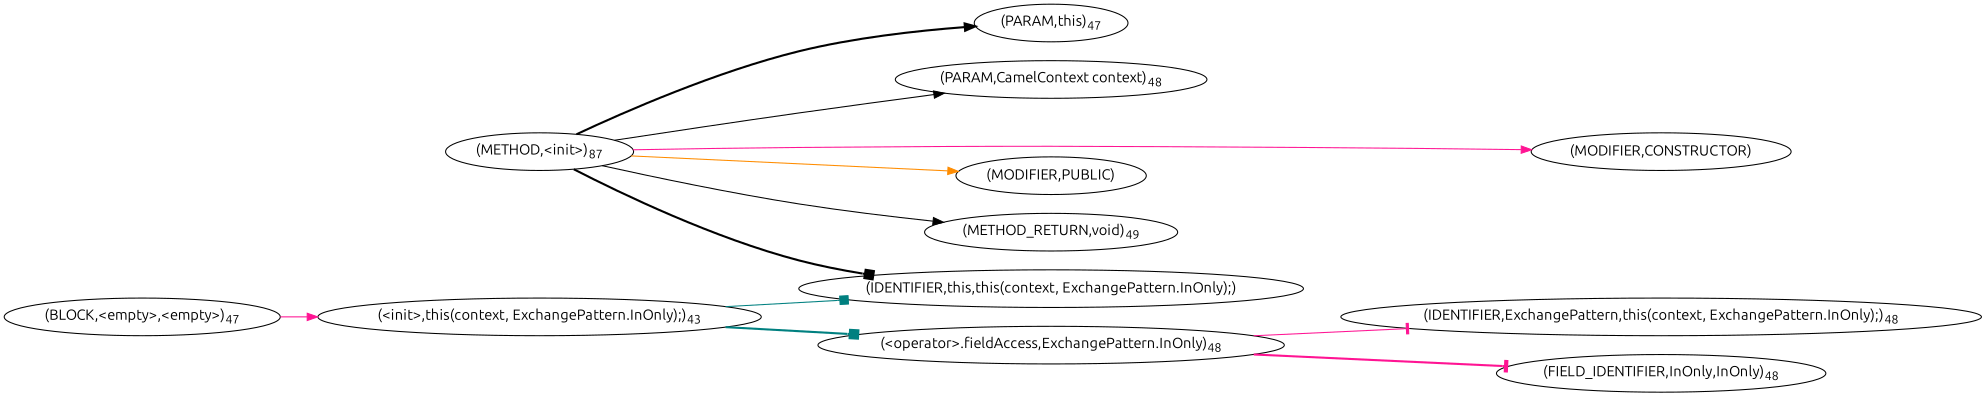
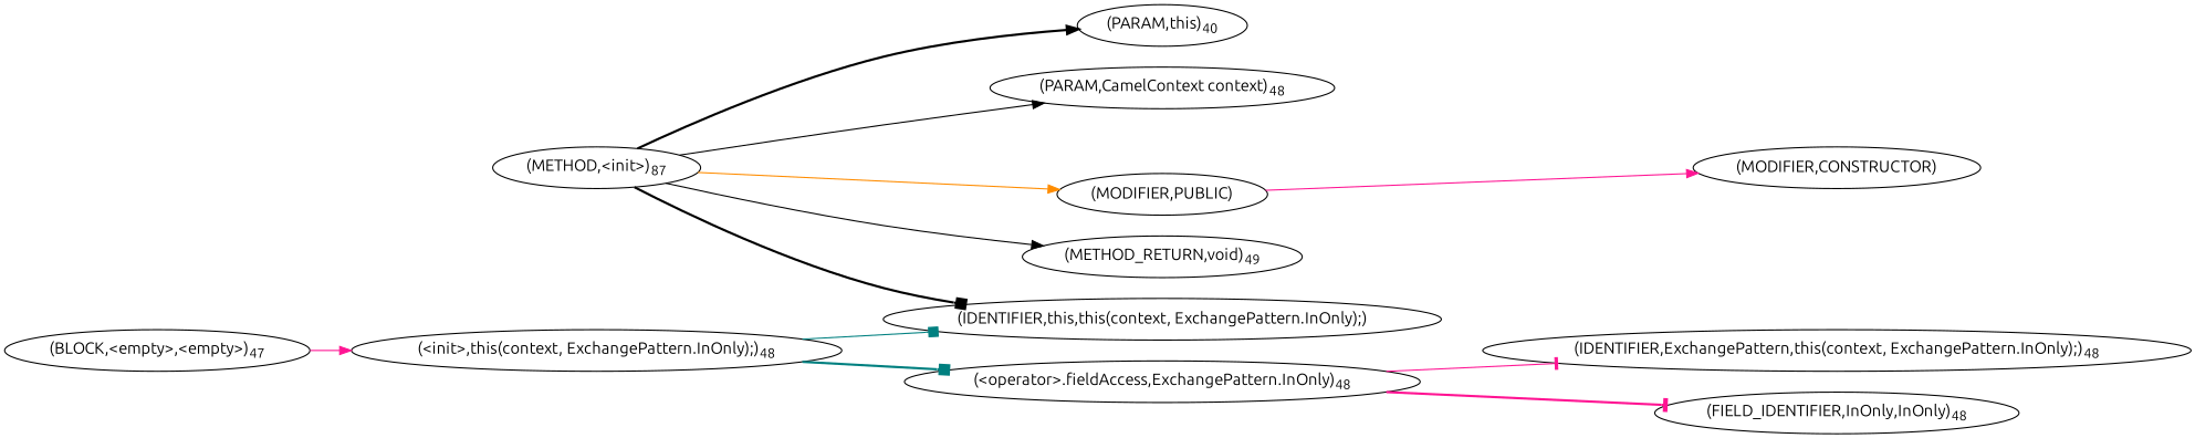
  digraph {
    fontname=Ubuntu
    rankdir=LR
    node [fontname=Ubuntu]
    edge [arrowhead=normal color=black fontname=Ubuntu style=solid]
    n1 [label=<(METHOD,&lt;init&gt;)<SUB>87</SUB>>]
-   n2 [label=<(PARAM,this)<SUB>47</SUB>>]
+   n2 [label=<(PARAM,this)<SUB>40</SUB>>]
    n3 [label=<(PARAM,CamelContext context)<SUB>48</SUB>>]
    n4 [label=<(MODIFIER,CONSTRUCTOR)>]
    n5 [label=<(MODIFIER,PUBLIC)>]
    n6 [label=<(METHOD_RETURN,void)<SUB>49</SUB>>]
    n7 [label=<(IDENTIFIER,this,this(context, ExchangePattern.InOnly);)>]
    n8 [label=<(BLOCK,&lt;empty&gt;,&lt;empty&gt;)<SUB>47</SUB>>]
-   n9 [label=<(&lt;init&gt;,this(context, ExchangePattern.InOnly);)<SUB>43</SUB>>]
+   n9 [label=<(&lt;init&gt;,this(context, ExchangePattern.InOnly);)<SUB>48</SUB>>]
    n10 [label=<(&lt;operator&gt;.fieldAccess,ExchangePattern.InOnly)<SUB>48</SUB>>]
    n11 [label=<(IDENTIFIER,ExchangePattern,this(context, ExchangePattern.InOnly);)<SUB>48</SUB>>]
    n12 [label=<(FIELD_IDENTIFIER,InOnly,InOnly)<SUB>48</SUB>>]
    n1 -> n2 [style=bold]
    n1 -> n3
-   n1 -> n4 [color=deeppink]
+   n5 -> n4 [color=deeppink]
    n1 -> n5 [color=darkorange]
    n1 -> n6
    n1 -> n7 [arrowhead=box style=bold]
    n8 -> n9 [color=deeppink]
    n9 -> n7 [arrowhead=box color=teal]
    n9 -> n10 [arrowhead=box color=teal style=bold]
    n10 -> n11 [arrowhead=tee color=deeppink]
    n10 -> n12 [arrowhead=tee color=deeppink style=bold]
  }
